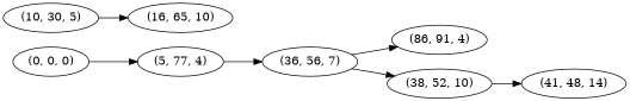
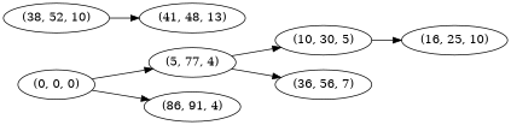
  digraph {
    rankdir=LR
    "(0, 0, 0)"
    "(5, 77, 4)"
    "(86, 91, 4)"
    "(10, 30, 5)"
    n5 [label="(36, 56, 7)"]
-   "(16, 25, 10)" [label="(16, 65, 10)"]
+   "(16, 25, 10)"
    "(38, 52, 10)"
-   "(41, 48, 13)" [label="(41, 48, 14)"]
+   "(41, 48, 13)"
    "(0, 0, 0)" -> "(5, 77, 4)"
-   n5 -> "(86, 91, 4)"
+   "(0, 0, 0)" -> "(86, 91, 4)"
+   "(5, 77, 4)" -> "(10, 30, 5)"
    "(5, 77, 4)" -> n5
    "(10, 30, 5)" -> "(16, 25, 10)"
-   n5 -> "(38, 52, 10)"
    "(38, 52, 10)" -> "(41, 48, 13)"
  }
